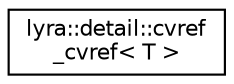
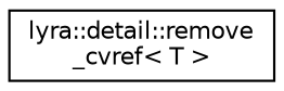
  digraph {
    rankdir=LR
-   n1 [color=black fillcolor=white fontname=Helvetica fontsize=10 height=0.2 label="lyra::detail::cvref\l_cvref\< T \>" shape=record style=filled width=0.4]
+   n1 [color=black fillcolor=white fontname=Helvetica fontsize=10 height=0.2 label="lyra::detail::remove\l_cvref\< T \>" shape=record style=filled width=0.4]
  }
